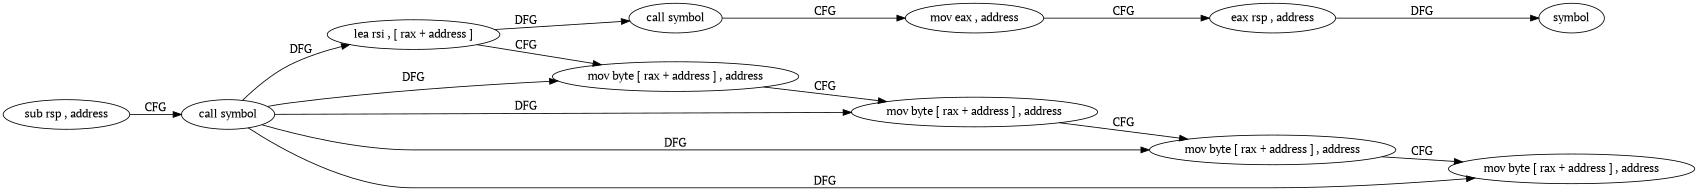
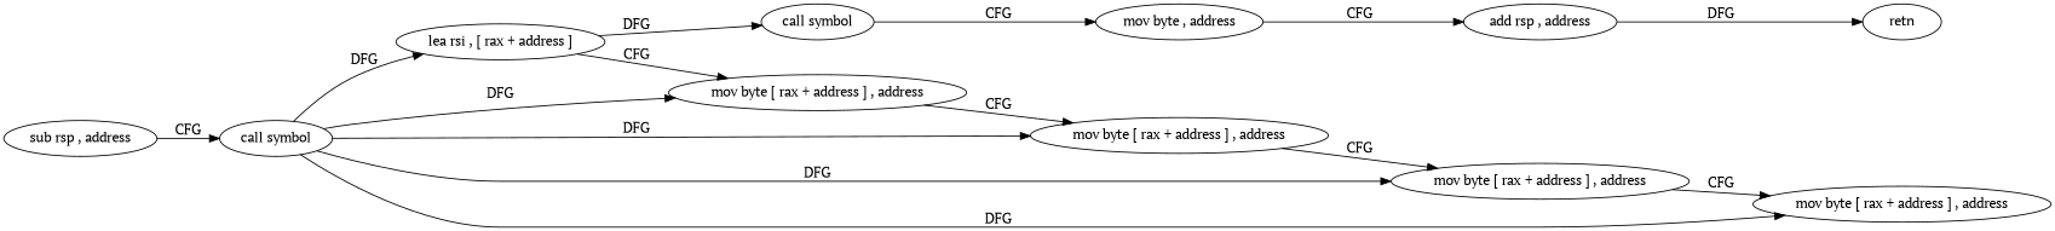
  digraph {
    fontname="PT Serif"
    rankdir=LR
    node [fontname="PT Serif"]
    edge [fontname="PT Serif"]
    n1 [label="sub rsp , address"]
    n2 [label="call symbol"]
    n3 [label="lea rsi , [ rax + address ]"]
    n4 [label="mov byte [ rax + address ] , address"]
    n5 [label="mov byte [ rax + address ] , address"]
    n6 [label="mov byte [ rax + address ] , address"]
    n7 [label="mov byte [ rax + address ] , address"]
    n8 [label="call symbol"]
-   n9 [label="mov eax , address"]
-   n10 [label="eax rsp , address"]
-   n11 [label=symbol]
+   n9 [label="mov byte , address"]
+   n10 [label="add rsp , address"]
+   n11 [label=retn]
    n1 -> n2 [label=CFG]
    n2 -> n3 [label=DFG]
    n2 -> n4 [label=DFG]
    n2 -> n5 [label=DFG]
    n2 -> n6 [label=DFG]
    n2 -> n7 [label=DFG]
    n3 -> n4 [label=CFG]
    n3 -> n8 [label=DFG]
    n4 -> n5 [label=CFG]
    n5 -> n6 [label=CFG]
    n6 -> n7 [label=CFG]
    n8 -> n9 [label=CFG]
    n9 -> n10 [label=CFG]
    n10 -> n11 [label=DFG]
  }
